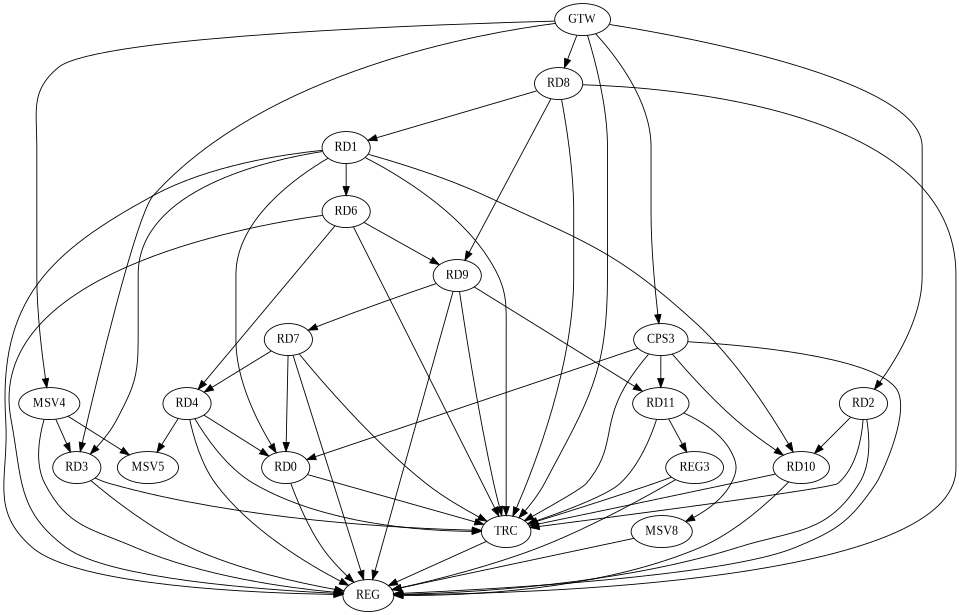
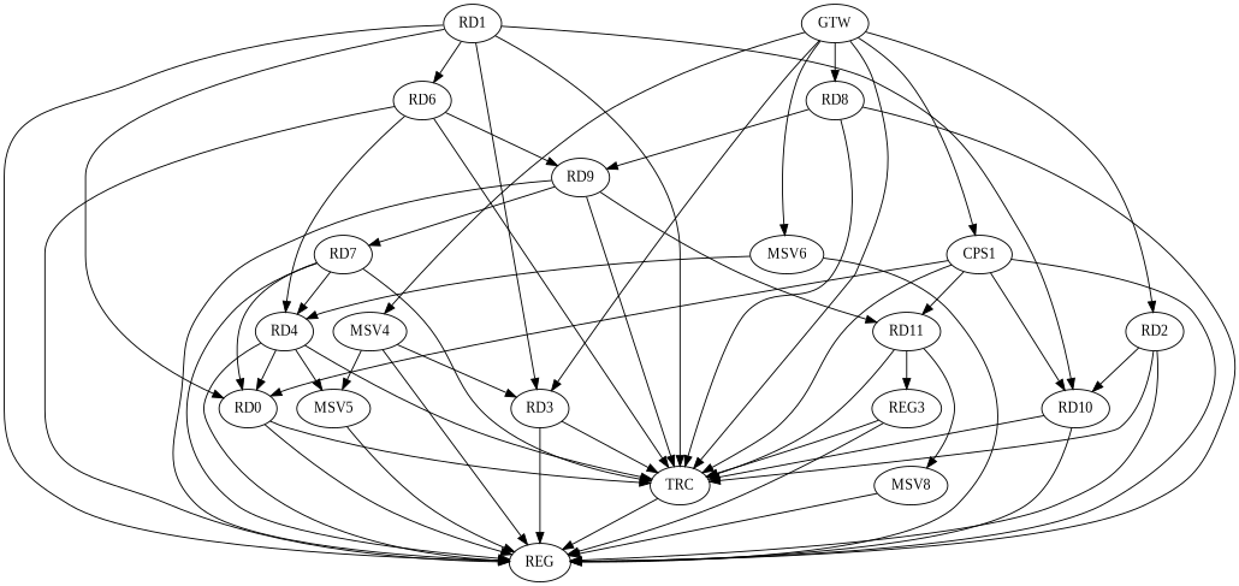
  strict digraph {
    fontname="Liberation Serif"
    node [fontname="Liberation Serif"]
    edge [fontname="Liberation Serif"]
    n1 [label=RD1]
    n2 [label=RD3]
    n3 [label=RD0]
    n4 [label=RD6]
    n5 [label=RD10]
    n6 [label=REG]
    n7 [label=TRC]
    n8 [label=RD9]
    n9 [label=RD4]
    n10 [label=RD7]
    n11 [label=RD11]
    n12 [label=RD2]
    n13 [label=MSV5]
    n14 [label=RD8]
    n15 [label=MSV8]
    n16 [label=REG3]
-   n17 [label=CPS3]
+   n17 [label=CPS1]
    n18 [label=GTW]
    n19 [label=MSV4]
+   n20 [label=MSV6]
    n1 -> n2
    n1 -> n3
    n1 -> n4
    n1 -> n5
    n1 -> n6
    n1 -> n7
    n2 -> n6
    n2 -> n7
    n3 -> n6
    n3 -> n7
    n4 -> n6
    n4 -> n7
    n4 -> n8
    n4 -> n9
    n5 -> n6
    n5 -> n7
    n7 -> n6
    n8 -> n6
    n8 -> n7
    n8 -> n10
    n8 -> n11
    n9 -> n3
    n9 -> n6
    n9 -> n7
    n9 -> n13
    n10 -> n3
    n10 -> n6
    n10 -> n7
    n10 -> n9
    n11 -> n7
    n11 -> n15
    n11 -> n16
    n12 -> n5
    n12 -> n6
    n12 -> n7
-   n14 -> n1
+   n13 -> n6
    n14 -> n6
    n14 -> n7
    n14 -> n8
    n15 -> n6
    n16 -> n6
    n16 -> n7
    n17 -> n3
    n17 -> n5
    n17 -> n6
    n17 -> n7
    n17 -> n11
    n18 -> n2
    n18 -> n7
    n18 -> n12
    n18 -> n14
    n18 -> n17
    n18 -> n19
+   n18 -> n20
    n19 -> n2
    n19 -> n6
    n19 -> n13
+   n20 -> n6
+   n20 -> n9
  }
